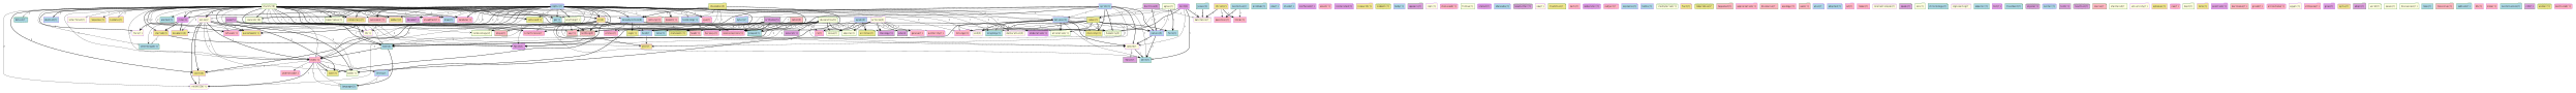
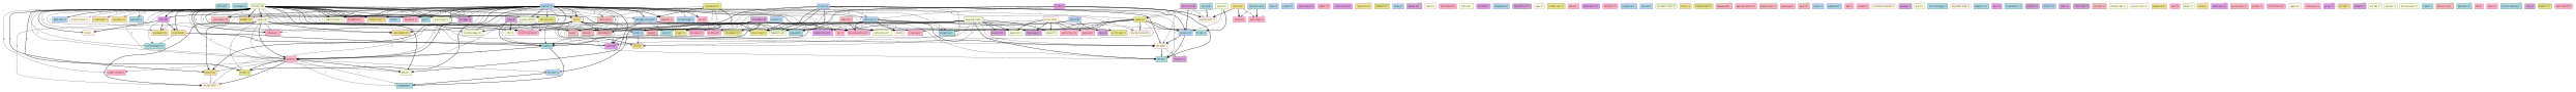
  digraph {
    fontname="Roboto Mono"
    node [color=purple fillcolor=lightpink fontname="Roboto Mono" shape=folder style=filled]
    edge [arrowhead=vee fontname="Roboto Mono" style=solid]
    n1 [color=darkgreen fillcolor=lightblue label="detail(1)" shape=cylinder]
    n2 [color=darkgreen fillcolor=lightblue label="problem(1)"]
    n3 [color=darkgreen fillcolor=lightyellow label="church(18)" shape=cylinder]
    n4 [fillcolor=lightblue label="abolish(1)" shape=box]
    n5 [fillcolor=lightyellow label="interfered(1)" shape=box]
    n6 [color=darkgreen fillcolor=lightyellow label="importance(1)"]
    n7 [fillcolor=plum label="role(3)" shape=cylinder]
    n8 [label="steadfast(1)"]
    n9 [fillcolor=khaki label="response(1)" shape=note]
    n10 [fillcolor=lightblue label="believe(2)" shape=box]
    n11 [fillcolor=khaki label="movement(2)"]
    n12 [fillcolor=khaki label="isolate(1)"]
    n13 [fillcolor=lightblue label="know(1)" shape=note]
    n14 [color=darkgreen fillcolor=lightblue label="wanted(1)"]
    n15 [label="mandate(1)" shape=note]
    n16 [color=darkgreen fillcolor=lightblue label="go(1)" shape=note]
    n17 [fillcolor=lightyellow label="fare(1)"]
    n18 [fillcolor=khaki label="started(2)" shape=note]
    n19 [fillcolor=khaki label="st(3)" shape=note]
    n20 [fillcolor=lightyellow label="exile(2)"]
    n21 [label="didn(1)"]
    n22 [label="refusal(1)" shape=note]
    n23 [fillcolor=khaki label="point(2)" shape=note]
    n24 [fillcolor=khaki label="punishment(1)" shape=note]
    n25 [color=darkgreen fillcolor=lightyellow label="anything(1)"]
    n26 [color=darkgreen label="head(1)" shape=box]
    n27 [label="understood(1)" shape=note]
    n28 [color=darkgreen fillcolor=khaki label="believed(1)" shape=note]
    n29 [color=darkgreen fillcolor=plum label="became(1)"]
    n30 [color=darkgreen fillcolor=lightyellow label="make(1)" shape=note]
    n31 [color=darkgreen label="nothing(2)" shape=cylinder]
    n32 [fillcolor=lightblue label="held(1)" shape=box]
    n33 [color=darkgreen label="successor(1)" shape=box]
    n34 [color=darkgreen fillcolor=khaki label="mile(1)" shape=note]
    n35 [fillcolor=khaki label="member(2)" shape=note]
    n36 [color=darkgreen fillcolor=lightblue label="played(1)"]
    n37 [color=darkgreen fillcolor=lightyellow label="terminology(2)"]
    n38 [color=darkgreen label="plays(1)" shape=note]
    n39 [fillcolor=lightblue label="monophysitism(8)" shape=box]
    n40 [color=darkgreen fillcolor=lightblue label="intermingle(1)" shape=note]
    n41 [fillcolor=plum label="faith(6)"]
    n42 [color=darkgreen label="century(2)"]
    n43 [color=darkgreen label="way(1)"]
    n44 [fillcolor=khaki label="year(1)" shape=cylinder]
    n45 [fillcolor=lightyellow label="reconcile(1)" shape=cylinder]
    n46 [fillcolor=khaki label="conspiracy(1)" shape=cylinder]
    n47 [color=darkgreen fillcolor=lightyellow label="council(10)" shape=box]
    n48 [label="interference(1)" shape=cylinder]
    n49 [color=darkgreen fillcolor=lightblue label="time(2)" shape=box]
    n50 [fillcolor=lightyellow label="th(1)"]
    n51 [fillcolor=lightblue label="nature(5)" shape=note]
    n52 [color=darkgreen fillcolor=lightyellow label="alteration(1)"]
    n53 [fillcolor=lightyellow label="end(2)" shape=cylinder]
    n54 [label="liturgy(2)"]
    n55 [color=darkgreen fillcolor=lightblue label="mingling(1)" shape=note]
    n56 [color=darkgreen fillcolor=khaki label="divinity(2)" shape=box]
    n57 [color=darkgreen fillcolor=lightyellow label="humanity(2)" shape=cylinder]
    n58 [fillcolor=lightyellow label="called(1)" shape=note]
    n59 [color=darkgreen fillcolor=lightblue label="word(1)" shape=note]
    n60 [fillcolor=plum label="elaboration(1)"]
    n61 [fillcolor=lightblue label="heresy(1)"]
    n62 [color=darkgreen fillcolor=lightblue label="language(2)" shape=box]
    n63 [label="misconception(1)" shape=cylinder]
    n64 [color=darkgreen fillcolor=lightblue label="note(1)" shape=note]
    n65 [color=darkgreen fillcolor=khaki label="sign(1)" shape=box]
    n66 [label="writes(1)" shape=cylinder]
    n67 [color=darkgreen fillcolor=plum label="reason(1)"]
    n68 [fillcolor=lightblue label="cmu(1)" shape=note]
    n69 [fillcolor=lightblue label="claim(1)"]
    n70 [fillcolor=plum label="confusion(1)" shape=box]
    n71 [label="email(1)" shape=cylinder]
    n72 [fillcolor=plum label="reiterated(1)" shape=note]
    n73 [color=darkgreen fillcolor=lightyellow label="agree(1)" shape=note]
    n74 [color=darkgreen fillcolor=khaki label="human(1)" shape=box]
    n75 [color=darkgreen fillcolor=lightblue label="form(1)" shape=box]
    n76 [fillcolor=lightyellow label="declaration(2)" shape=cylinder]
    n77 [color=darkgreen fillcolor=plum label="doctrine(2)" shape=note]
    n78 [fillcolor=lightyellow label="maintains(1)" shape=cylinder]
    n79 [fillcolor=khaki label="research(1)"]
    n80 [fillcolor=lightblue label="coptic(1)" shape=cylinder]
    n81 [color=darkgreen label="moment(1)" shape=box]
    n82 [fillcolor=lightblue label="twinkling(1)"]
    n83 [label="eye(1)" shape=note]
    n84 [color=darkgreen fillcolor=khaki label="comment(1)" shape=cylinder]
    n85 [fillcolor=lightblue label="body(1)" shape=box]
    n86 [color=darkgreen fillcolor=plum label="appears(1)"]
    n87 [fillcolor=lightyellow label="copt(1)"]
    n88 [fillcolor=lightblue label="cyril(2)" shape=box]
    n89 [label="discussed(1)" shape=cylinder]
    n90 [fillcolor=plum label="lord(2)" shape=cylinder]
    n91 [color=darkgreen fillcolor=lightyellow label="follow(1)" shape=box]
    n92 [fillcolor=plum label="stated(1)" shape=cylinder]
    n93 [fillcolor=lightblue label="shenouda(1)" shape=note]
    n94 [color=darkgreen fillcolor=plum label="newsletter(1)" shape=cylinder]
    n95 [fillcolor=lightyellow label="saw(1)" shape=note]
    n96 [color=darkgreen fillcolor=khaki label="tradition(1)" shape=note]
    n97 [label="mark(1)" shape=box]
    n98 [fillcolor=plum label="moderator(1)" shape=cylinder]
    n99 [label="subject(1)" shape=cylinder]
    n100 [fillcolor=lightyellow label="article(2)"]
    n101 [label="authority(1)" shape=note]
    n102 [color=darkgreen fillcolor=plum label="edu(4)" shape=note]
    n103 [color=darkgreen fillcolor=plum label="theology(1)"]
    n104 [color=darkgreen fillcolor=lightyellow label="issue(1)" shape=cylinder]
    n105 [label="geneva(1)" shape=box]
    n106 [color=darkgreen fillcolor=lightyellow label="empire(2)"]
    n107 [fillcolor=lightblue label="explains(1)" shape=note]
    n108 [color=darkgreen fillcolor=plum label="orthodox(5)" shape=note]
    n109 [label="re(1)" shape=note]
    n110 [color=darkgreen fillcolor=khaki label="statement(1)" shape=cylinder]
    n111 [label="heresey(1)" shape=cylinder]
    n112 [fillcolor=lightblue label="hello(1)" shape=box]
    n113 [color=darkgreen fillcolor=lightyellow label="presbyterian(1)" shape=cylinder]
    n114 [fillcolor=khaki label="fact(1)" shape=note]
    n115 [color=darkgreen fillcolor=khaki label="compromise(2)" shape=cylinder]
    n116 [color=darkgreen label="happened(1)"]
    n117 [label="appreciation(1)"]
    n118 [fillcolor=khaki label="christ(2)" shape=note]
    n119 [label="question(1)"]
    n120 [label="think(1)" shape=box]
    n121 [color=darkgreen label="dioscurus(1)" shape=box]
    n122 [label="apology(1)" shape=box]
    n123 [color=darkgreen label="aacc(1)"]
    n124 [fillcolor=lightblue label="wisc(1)" shape=note]
    n125 [fillcolor=lightblue label="adopted(1)" shape=note]
    n126 [label="ad(1)"]
    n127 [label="roman(1)" shape=box]
    n128 [fillcolor=lightyellow label="constantinople(1)" shape=cylinder]
    n129 [fillcolor=lightblue label="ayoub(3)" shape=cylinder]
    n130 [color=darkgreen fillcolor=khaki label="erctitan(1)" shape=note]
    n131 [color=darkgreen fillcolor=plum label="speak(1)" shape=note]
    n132 [color=darkgreen fillcolor=lightyellow label="son(1)"]
    n133 [color=darkgreen fillcolor=lightblue label="christology(1)" shape=note]
    n134 [fillcolor=lightyellow label="engineering(1)" shape=cylinder]
    n135 [color=darkgreen fillcolor=lightblue label="emperor(1)" shape=box]
    n136 [fillcolor=plum label="bit(1)" shape=note]
    n137 [color=darkgreen fillcolor=lightblue label="treatment(1)" shape=note]
    n138 [color=darkgreen fillcolor=plum label="engine(1)" shape=cylinder]
    n139 [color=darkgreen fillcolor=lightyellow label="alexandria(5)" shape=note]
    n140 [color=darkgreen fillcolor=plum label="excerpt(1)" shape=box]
    n141 [fillcolor=lightblue label="center(1)" shape=cylinder]
    n142 [color=darkgreen fillcolor=plum label="tell(1)" shape=box]
    n143 [color=darkgreen fillcolor=plum label="reaction(1)" shape=cylinder]
    n144 [color=darkgreen label="course(1)" shape=note]
    n145 [color=darkgreen fillcolor=lightyellow label="sheltered(1)" shape=box]
    n146 [color=darkgreen fillcolor=khaki label="chalcedon(5)"]
    n147 [fillcolor=lightyellow label="university(1)"]
    n148 [fillcolor=khaki label="ephesus(1)" shape=box]
    n149 [label="cae(1)" shape=cylinder]
    n150 [color=darkgreen fillcolor=lightyellow label="dept(1)"]
    n151 [fillcolor=khaki label="term(1)"]
    n152 [fillcolor=plum label="position(1)"]
    n153 [color=darkgreen label="marcianus(1)" shape=box]
    n154 [label="greek(1)" shape=box]
    n155 [label="antiochene(1)" shape=cylinder]
    n156 [fillcolor=lightyellow label="egypt(1)"]
    n157 [label="ethipoia(1)"]
    n158 [fillcolor=plum label="grew(1)"]
    n159 [fillcolor=khaki label="syria(1)" shape=cylinder]
    n160 [color=darkgreen fillcolor=plum label="adopt(1)"]
    n161 [color=darkgreen fillcolor=lightblue label="jesus(2)"]
    n162 [color=darkgreen label="nabil(3)" shape=box]
    n163 [color=darkgreen fillcolor=lightyellow label="world(1)" shape=note]
    n164 [fillcolor=lightblue label="byler(2)"]
    n165 [color=darkgreen fillcolor=lightyellow label="peace(1)" shape=box]
    n166 [color=darkgreen fillcolor=lightyellow label="discussion(1)"]
    n167 [color=darkgreen fillcolor=lightblue label="rome(1)" shape=box]
    n168 [color=darkgreen fillcolor=lightblue label="nestorius(3)" shape=box]
    n169 [color=darkgreen label="dioscorus(1)"]
    n170 [color=darkgreen fillcolor=lightblue label="madison(1)"]
    n171 [color=darkgreen fillcolor=plum label="pope(5)" shape=box]
    n172 [label="db(1)" shape=box]
    n173 [label="mike(1)" shape=box]
    n174 [color=darkgreen fillcolor=lightblue label="nestorianism(1)"]
    n175 [color=darkgreen fillcolor=plum label="clh(1)" shape=box]
    n176 [color=darkgreen fillcolor=khaki label="walker(1)" shape=cylinder]
    n177 [label="mentioned(1)" shape=cylinder]
    n3 -> n4 [arrowhead=onormal label=2 style=bold]
    n3 -> n5 [arrowhead=onormal label=1]
    n3 -> n6 [label=1 style=bold]
    n3 -> n7 [label=3 style=bold]
    n3 -> n8 [label=1 style=bold]
    n3 -> n9 [label=1]
    n3 -> n10 [arrowhead=onormal label=1]
    n3 -> n11 [label=2]
    n3 -> n12 [arrowhead=onormal label=2]
    n3 -> n13 [label=1 style=bold]
    n3 -> n14 [label=2]
    n3 -> n15 [label=2 style=bold]
    n3 -> n16 [label=2 style=bold]
    n3 -> n17 [arrowhead=onormal label=1 style=bold]
    n3 -> n18 [arrowhead=onormal label=2 style=bold]
    n3 -> n19 [label=1 style=bold]
    n3 -> n20 [label=4 style=bold]
    n3 -> n21 [arrowhead=onormal label=2]
    n3 -> n21 [arrowhead=onormal label=2]
    n3 -> n22 [label=2 style=bold]
    n3 -> n23 [label=2 style=bold]
    n3 -> n24 [label=2]
    n3 -> n25 [arrowhead=onormal label=1 style=bold]
    n3 -> n26 [label=1]
-   n3 -> n1 [arrowhead=onormal label=2]
+   n3 -> n27 [arrowhead=onormal label=2]
    n3 -> n28 [label=2 style=bold]
    n3 -> n29 [arrowhead=onormal label=1]
    n3 -> n30 [label=2]
    n3 -> n31 [label=2 style=bold]
    n3 -> n32 [arrowhead=onormal label=1]
    n3 -> n33 [label=1]
    n3 -> n34 [label=2 style=bold]
    n3 -> n35 [label=1 style=bold]
    n3 -> n36 [label=1 style=bold]
    n3 -> n37 [label=1]
    n3 -> n38 [arrowhead=onormal label=1]
    n3 -> n39 [label=2]
    n3 -> n40 [arrowhead=onormal label=1]
    n3 -> n41 [arrowhead=onormal label=3]
    n3 -> n42 [arrowhead=onormal label=2]
    n3 -> n43 [arrowhead=onormal label=1 style=bold]
    n3 -> n44 [arrowhead=onormal label=1]
    n3 -> n45 [arrowhead=onormal label=2]
    n3 -> n46 [label=2 style=bold]
    n3 -> n47 [arrowhead=onormal label=1 style=bold]
    n3 -> n48 [label=1 style=bold]
    n3 -> n49 [arrowhead=onormal label=1 style=bold]
    n3 -> n50 [arrowhead=onormal label=2]
    n7 -> n11 [arrowhead=onormal label=2 style=bold]
    n7 -> n17 [label=1 style=bold]
    n7 -> n18 [label=1 style=bold]
    n7 -> n40 [label=1]
    n10 -> n41 [label=1 style=bold]
    n10 -> n51 [arrowhead=onormal label=1]
    n10 -> n52 [label=1 style=bold]
    n10 -> n53 [label=1 style=bold]
    n10 -> n54 [arrowhead=onormal label=1]
    n10 -> n55 [arrowhead=onormal label=1]
    n10 -> n56 [arrowhead=onormal label=1]
    n10 -> n57 [arrowhead=onormal label=1]
    n10 -> n58 [label=1 style=bold]
    n10 -> n59 [label=1]
    n10 -> n60 [label=1]
    n18 -> n40 [arrowhead=onormal label=1]
    n18 -> n41 [arrowhead=onormal label=1 style=bold]
    n19 -> n26 [arrowhead=onormal label=1]
    n19 -> n31 [label=2 style=bold]
    n19 -> n32 [label=1]
    n19 -> n37 [label=1 style=bold]
    n19 -> n44 [arrowhead=onormal label=1 style=bold]
    n19 -> n48 [arrowhead=onormal label=1]
    n19 -> n49 [label=1]
    n19 -> n56 [label=1]
    n19 -> n57 [label=1 style=bold]
    n19 -> n58 [label=1]
    n19 -> n59 [label=1]
    n20 -> n21 [arrowhead=onormal label=1]
    n20 -> n21 [label=1 style=bold]
    n20 -> n22 [arrowhead=onormal label=1]
    n20 -> n23 [label=1 style=bold]
    n20 -> n24 [label=1 style=bold]
    n20 -> n30 [arrowhead=onormal label=1 style=bold]
    n20 -> n34 [arrowhead=onormal label=1]
    n20 -> n45 [label=1 style=bold]
    n21 -> n23 [arrowhead=onormal label=1]
    n21 -> n27 [label=1]
    n21 -> n30 [arrowhead=onormal label=1 style=bold]
    n21 -> n34 [arrowhead=onormal label=1 style=bold]
    n21 -> n45 [arrowhead=onormal label=1 style=bold]
    n21 -> n61 [label=1]
    n21 -> n62 [arrowhead=onormal label=1]
    n21 -> n62 [arrowhead=onormal label=1]
    n23 -> n45 [arrowhead=onormal label=1]
    n28 -> n43 [label=1]
    n31 -> n49 [label=1]
    n32 -> n44 [label=1]
    n32 -> n49 [label=1]
    n39 -> n43 [label=1 style=bold]
    n39 -> n63 [arrowhead=onormal label=1 style=bold]
    n39 -> n64 [arrowhead=onormal label=1]
    n39 -> n65 [label=1 style=bold]
    n39 -> n66 [label=1]
    n47 -> n49 [arrowhead=onormal label=1]
    n47 -> n50 [arrowhead=onormal label=1]
    n49 -> n21 [arrowhead=onormal label=1 style=bold]
    n49 -> n62 [arrowhead=onormal label=1 style=bold]
    n51 -> n58 [label=2 style=bold]
    n51 -> n59 [label=2 style=bold]
    n58 -> n59 [arrowhead=onormal label=1 style=bold]
    n58 -> n67 [arrowhead=onormal label=2]
-   n61 -> n62 [arrowhead=onormal label=1]
+   n61 -> n62 [arrowhead=onormal label=1 style=bold]
    n73 -> n51 [arrowhead=onormal label=1]
    n73 -> n74 [label=1]
    n73 -> n75 [label=1 style=bold]
    n74 -> n41 [label=1]
    n74 -> n51 [label=2 style=bold]
    n74 -> n52 [arrowhead=onormal label=1 style=bold]
    n74 -> n53 [arrowhead=onormal label=1]
    n74 -> n54 [arrowhead=onormal label=1 style=bold]
    n74 -> n55 [arrowhead=onormal label=1 style=bold]
    n74 -> n75 [label=2 style=bold]
    n74 -> n76 [arrowhead=onormal label=1 style=bold]
    n77 -> n51 [arrowhead=onormal label=1 style=bold]
    n77 -> n74 [label=1]
    n77 -> n78 [arrowhead=onormal label=1]
    n80 -> n6 [arrowhead=onormal label=1 style=bold]
    n80 -> n7 [arrowhead=onormal label=1 style=bold]
    n80 -> n8 [label=1]
    n80 -> n10 [arrowhead=onormal label=2]
    n80 -> n11 [label=1]
    n80 -> n13 [arrowhead=onormal label=1]
    n80 -> n15 [arrowhead=onormal label=2 style=bold]
    n80 -> n16 [label=2]
    n80 -> n19 [label=1 style=bold]
    n80 -> n20 [arrowhead=onormal label=2]
    n80 -> n21 [arrowhead=onormal label=2]
    n80 -> n21 [label=2 style=bold]
    n80 -> n22 [label=2]
    n80 -> n23 [label=2 style=bold]
    n80 -> n24 [label=2 style=bold]
-   n80 -> n25 [arrowhead=onormal label=1 style=bold]
+   n80 -> n25 [arrowhead=onormal label=1]
    n80 -> n28 [label=2]
    n80 -> n29 [label=1]
    n80 -> n30 [label=2 style=bold]
    n80 -> n33 [label=1 style=bold]
    n80 -> n34 [arrowhead=onormal label=2 style=bold]
    n80 -> n35 [label=1]
    n80 -> n36 [label=1 style=bold]
    n80 -> n37 [arrowhead=onormal label=1]
    n80 -> n39 [arrowhead=onormal label=2 style=bold]
    n80 -> n41 [label=4]
    n80 -> n42 [label=2]
    n80 -> n43 [arrowhead=onormal label=1]
    n80 -> n45 [arrowhead=onormal label=2]
    n80 -> n46 [arrowhead=onormal label=2 style=bold]
    n80 -> n47 [arrowhead=onormal label=1 style=bold]
    n80 -> n50 [arrowhead=onormal label=2]
    n80 -> n52 [arrowhead=onormal label=1]
    n80 -> n53 [label=2]
    n80 -> n54 [arrowhead=onormal label=2]
    n80 -> n55 [label=1]
    n80 -> n74 [arrowhead=onormal label=1]
    n80 -> n76 [label=2]
    n80 -> n81 [label=1 style=bold]
    n80 -> n82 [arrowhead=onormal label=1]
    n80 -> n83 [label=1 style=bold]
    n88 -> n10 [label=1]
    n88 -> n26 [arrowhead=onormal label=1]
    n88 -> n31 [label=1 style=bold]
    n88 -> n32 [arrowhead=onormal label=1]
    n88 -> n44 [label=1]
    n88 -> n49 [arrowhead=onormal label=1 style=bold]
    n88 -> n51 [arrowhead=onormal label=1 style=bold]
    n88 -> n56 [label=1 style=bold]
    n88 -> n57 [arrowhead=onormal label=1 style=bold]
    n88 -> n58 [arrowhead=onormal label=1 style=bold]
    n88 -> n59 [arrowhead=onormal label=1]
    n90 -> n10 [arrowhead=onormal label=1]
    n90 -> n56 [arrowhead=onormal label=1]
    n90 -> n57 [arrowhead=onormal label=1 style=bold]
    n90 -> n58 [label=1]
    n90 -> n59 [arrowhead=onormal label=1 style=bold]
    n90 -> n78 [label=1 style=bold]
    n100 -> n36 [arrowhead=onormal label=1]
    n100 -> n101 [arrowhead=onormal label=1]
    n100 -> n102 [arrowhead=onormal label=1]
    n100 -> n103 [label=1 style=bold]
    n100 -> n104 [arrowhead=onormal label=1 style=bold]
    n100 -> n105 [label=1 style=bold]
    n100 -> n106 [label=1 style=bold]
    n108 -> n32 [label=1]
    n108 -> n38 [arrowhead=onormal label=1 style=bold]
    n108 -> n63 [label=1 style=bold]
    n108 -> n64 [label=2]
    n108 -> n65 [arrowhead=onormal label=2]
    n108 -> n109 [label=1]
    n108 -> n110 [label=2 style=bold]
    n108 -> n111 [label=2]
    n118 -> n78 [label=1 style=bold]
    n118 -> n119 [label=1]
    n118 -> n120 [label=1 style=bold]
    n129 -> n63 [label=1]
    n129 -> n102 [label=2]
    n129 -> n109 [label=1 style=bold]
    n129 -> n130 [label=2 style=bold]
    n139 -> n26 [arrowhead=onormal label=2]
    n139 -> n31 [arrowhead=onormal label=3]
    n139 -> n32 [arrowhead=onormal label=2 style=bold]
    n139 -> n36 [arrowhead=onormal label=1]
    n139 -> n44 [arrowhead=onormal label=2]
    n139 -> n48 [label=1 style=bold]
    n139 -> n49 [label=2]
    n139 -> n58 [label=1]
+   n139 -> n59 [arrowhead=onormal label=1 style=bold]
    n139 -> n103 [label=1]
    n139 -> n104 [arrowhead=onormal label=1 style=bold]
    n139 -> n106 [label=1 style=bold]
    n139 -> n140 [arrowhead=onormal label=1 style=bold]
    n146 -> n39 [label=2 style=bold]
    n146 -> n42 [arrowhead=onormal label=1]
    n146 -> n43 [label=1]
    n146 -> n50 [label=1]
    n146 -> n61 [arrowhead=onormal label=1 style=bold]
    n161 -> n78 [arrowhead=onormal label=1 style=bold]
    n162 -> n63 [label=1 style=bold]
    n164 -> n66 [label=1]
    n168 -> n119 [label=1 style=bold]
    n168 -> n120 [label=1]
    n171 -> n21 [arrowhead=onormal label=1]
    n171 -> n49 [arrowhead=onormal label=1 style=bold]
    n171 -> n50 [label=1 style=bold]
  }
